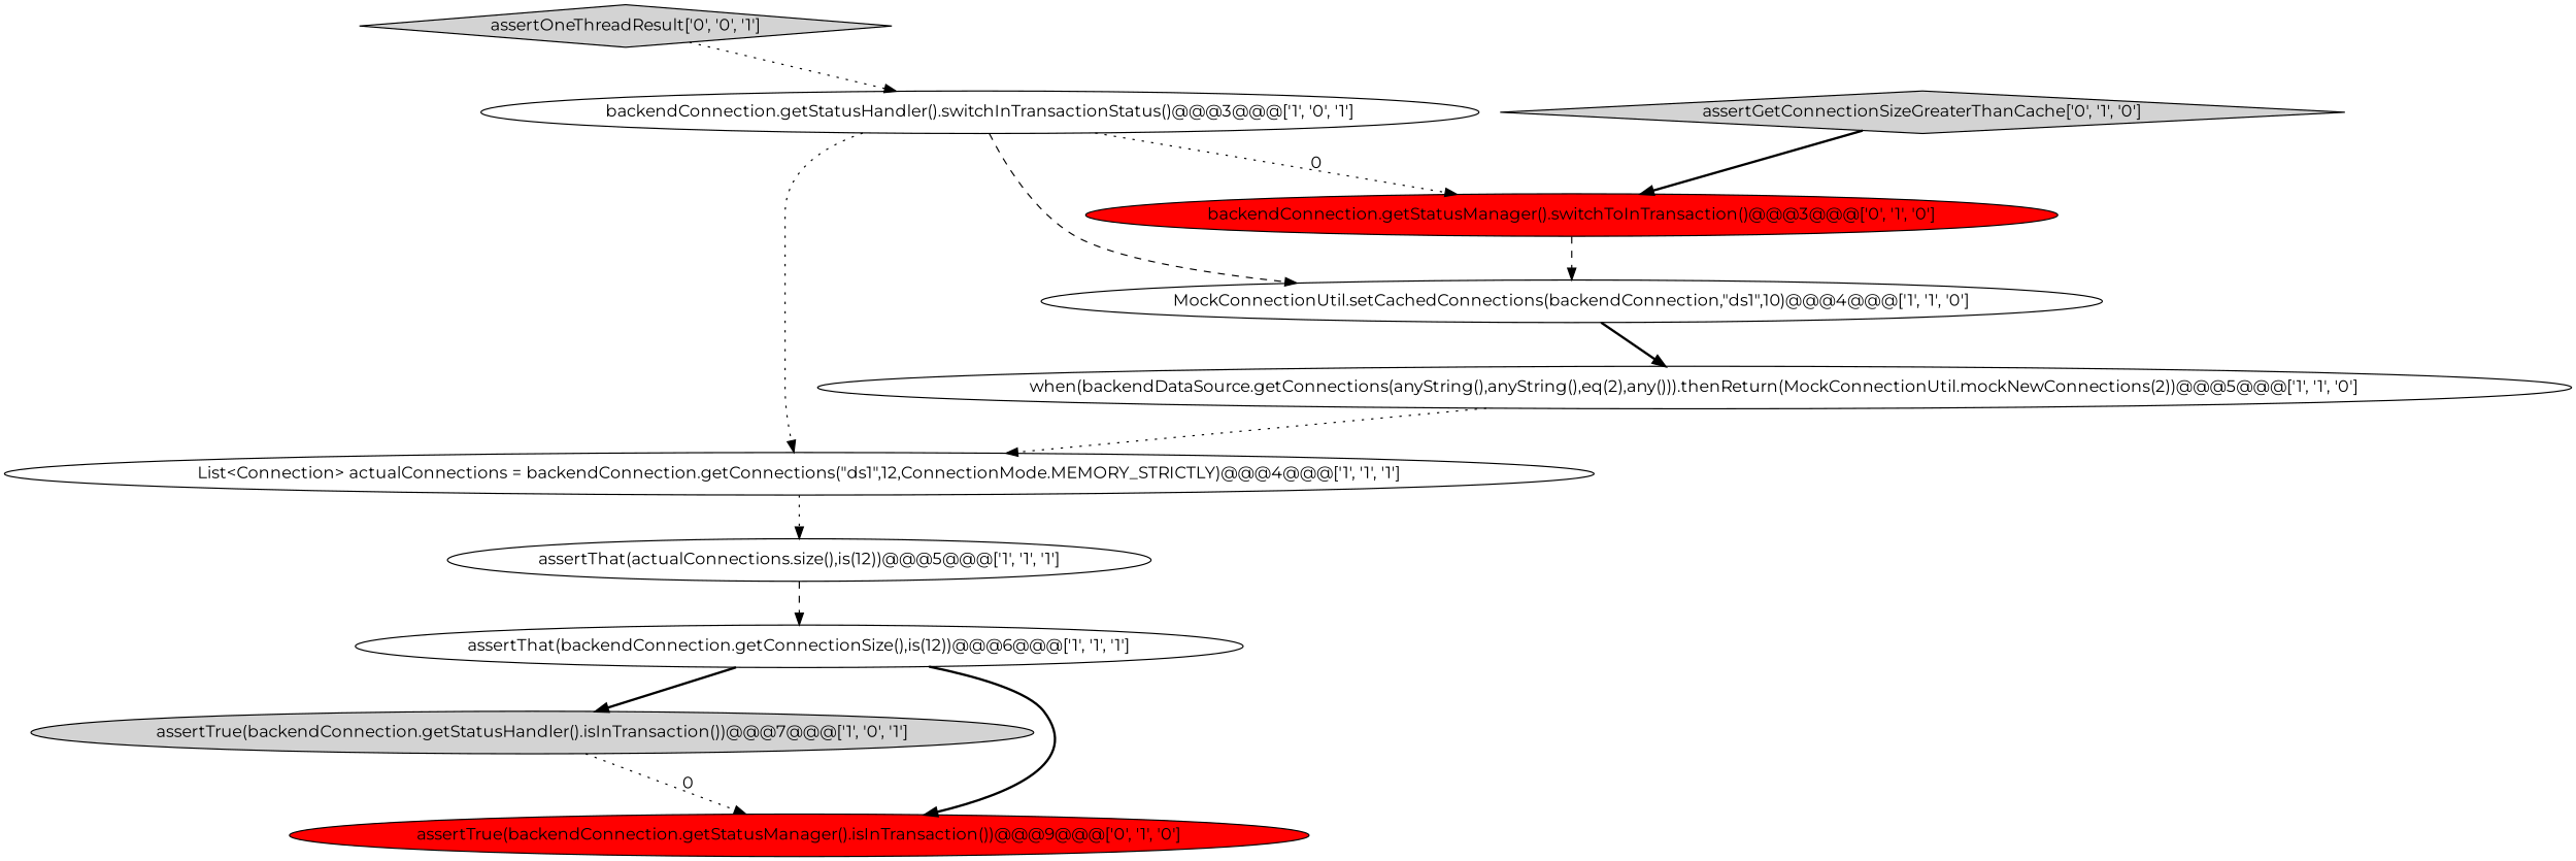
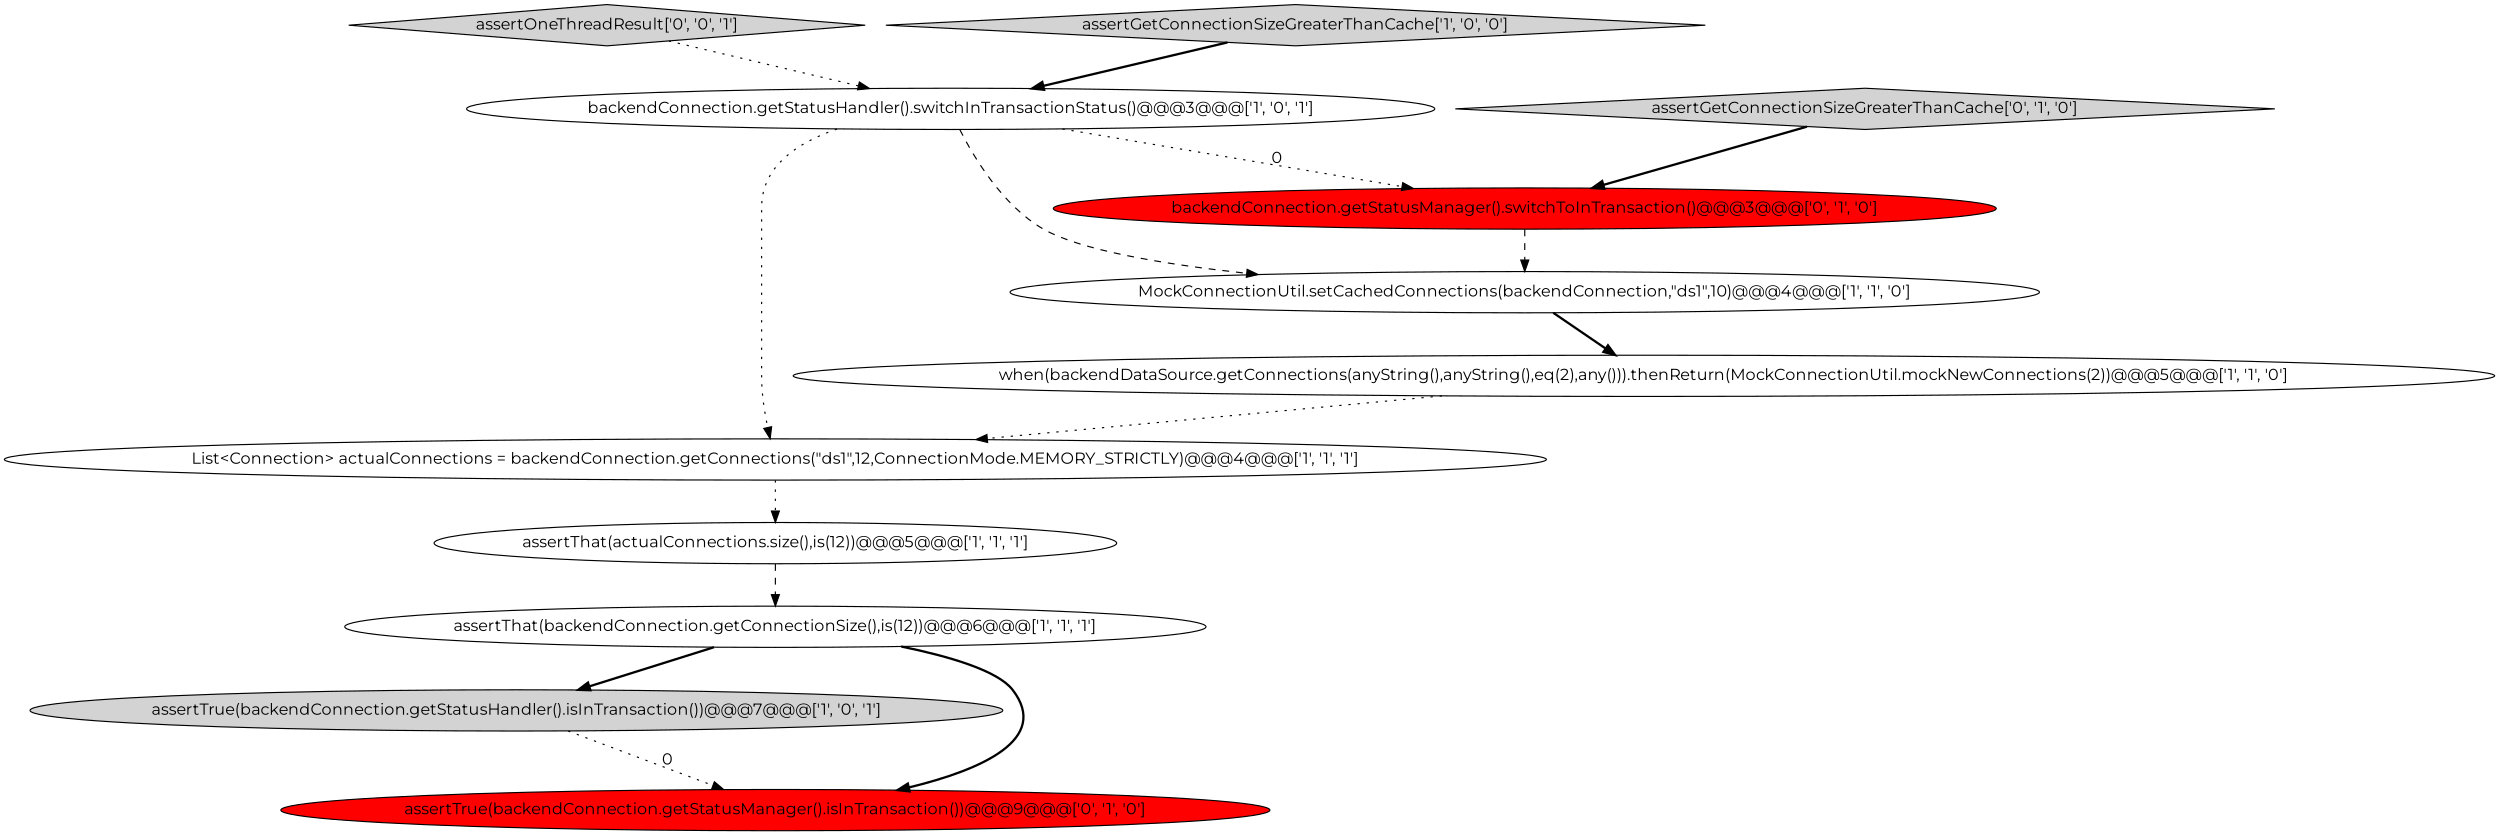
  digraph {
    fontname=Montserrat
    node [fillcolor=white shape=ellipse style=filled fontname=Montserrat]
    edge [style=dotted fontname=Montserrat]
    n1 [label="backendConnection.getStatusHandler().switchInTransactionStatus()@@@3@@@['1', '0', '1']"]
    n2 [label="List<Connection> actualConnections = backendConnection.getConnections(\"ds1\",12,ConnectionMode.MEMORY_STRICTLY)@@@4@@@['1', '1', '1']"]
    n3 [fillcolor=red label="backendConnection.getStatusManager().switchToInTransaction()@@@3@@@['0', '1', '0']"]
    n4 [label="MockConnectionUtil.setCachedConnections(backendConnection,\"ds1\",10)@@@4@@@['1', '1', '0']"]
    n5 [fillcolor=lightgray label="assertOneThreadResult['0', '0', '1']" shape=diamond]
    n6 [fillcolor=lightgray label="assertGetConnectionSizeGreaterThanCache['0', '1', '0']" shape=diamond]
    n7 [label="when(backendDataSource.getConnections(anyString(),anyString(),eq(2),any())).thenReturn(MockConnectionUtil.mockNewConnections(2))@@@5@@@['1', '1', '0']"]
    n8 [label="assertThat(actualConnections.size(),is(12))@@@5@@@['1', '1', '1']"]
    n9 [label="assertThat(backendConnection.getConnectionSize(),is(12))@@@6@@@['1', '1', '1']"]
    n10 [fillcolor=lightgray label="assertTrue(backendConnection.getStatusHandler().isInTransaction())@@@7@@@['1', '0', '1']"]
    n11 [fillcolor=red label="assertTrue(backendConnection.getStatusManager().isInTransaction())@@@9@@@['0', '1', '0']"]
+   n12 [fillcolor=lightgray label="assertGetConnectionSizeGreaterThanCache['1', '0', '0']" shape=diamond]
    n1 -> n2
    n1 -> n3 [label=0]
    n1 -> n4 [style=dashed]
    n2 -> n8
    n3 -> n4 [style=dashed]
    n4 -> n7 [style=bold]
    n5 -> n1
    n6 -> n3 [style=bold]
    n7 -> n2
    n8 -> n9 [style=dashed]
    n9 -> n10 [style=bold]
    n9 -> n11 [style=bold]
    n10 -> n11 [label=0]
+   n12 -> n1 [style=bold]
  }
